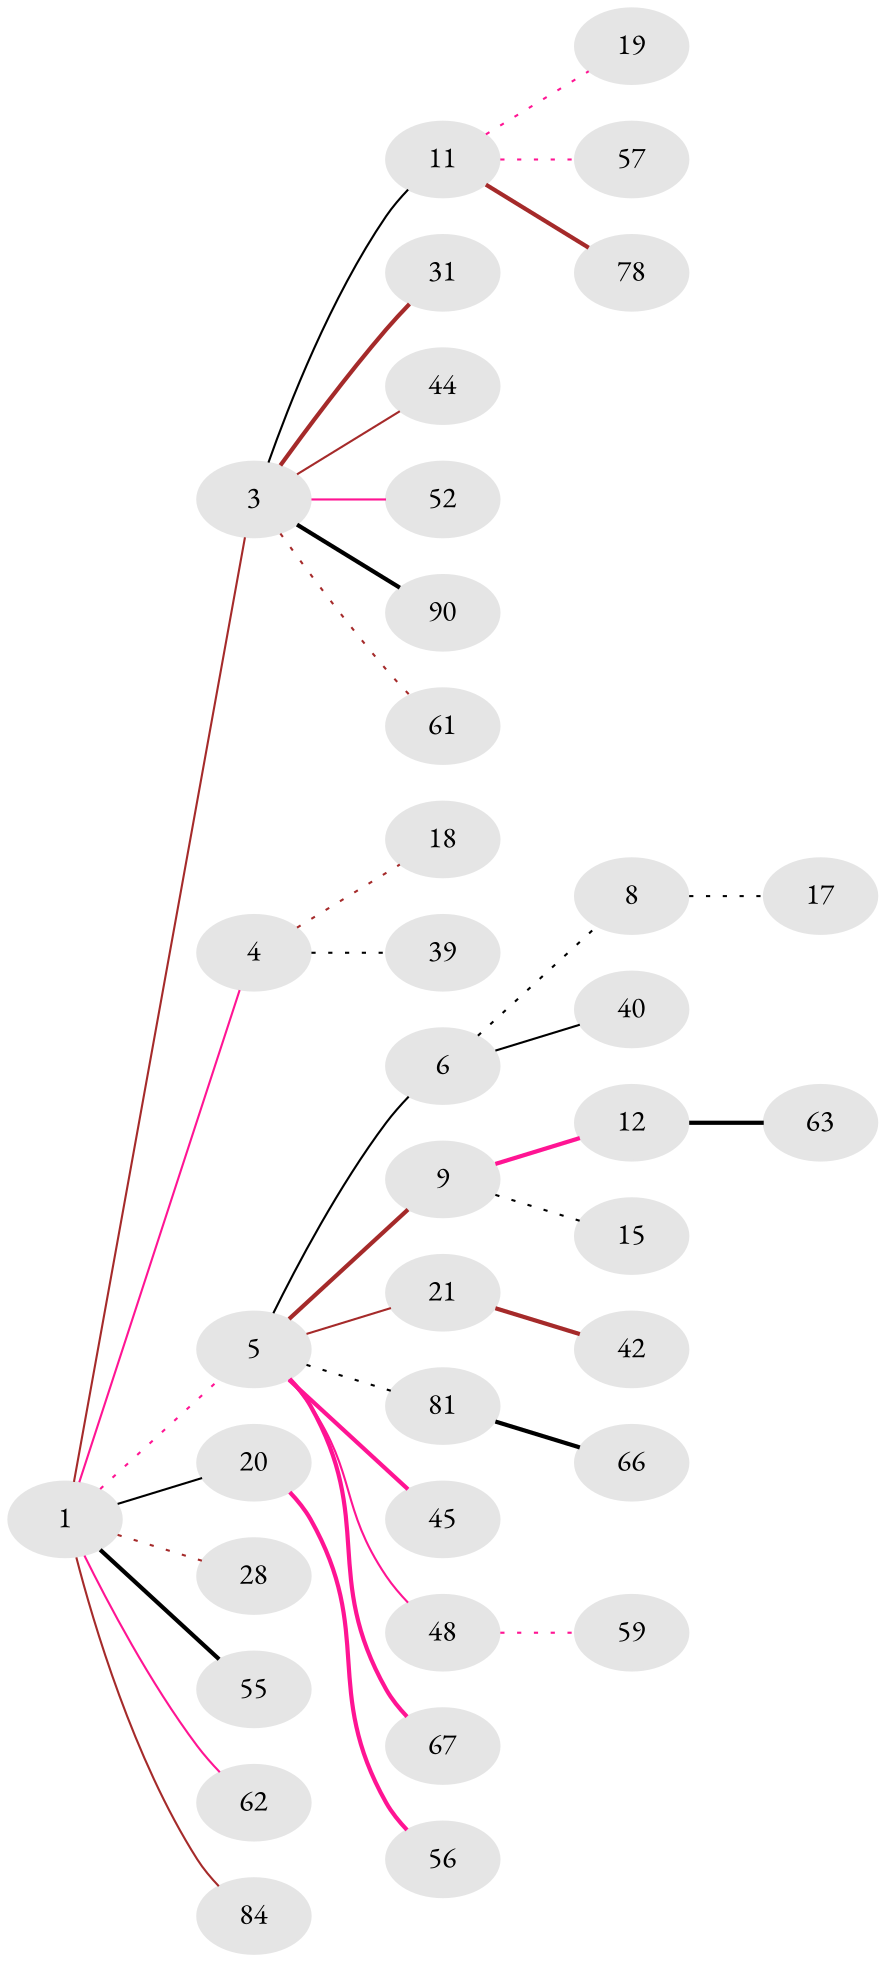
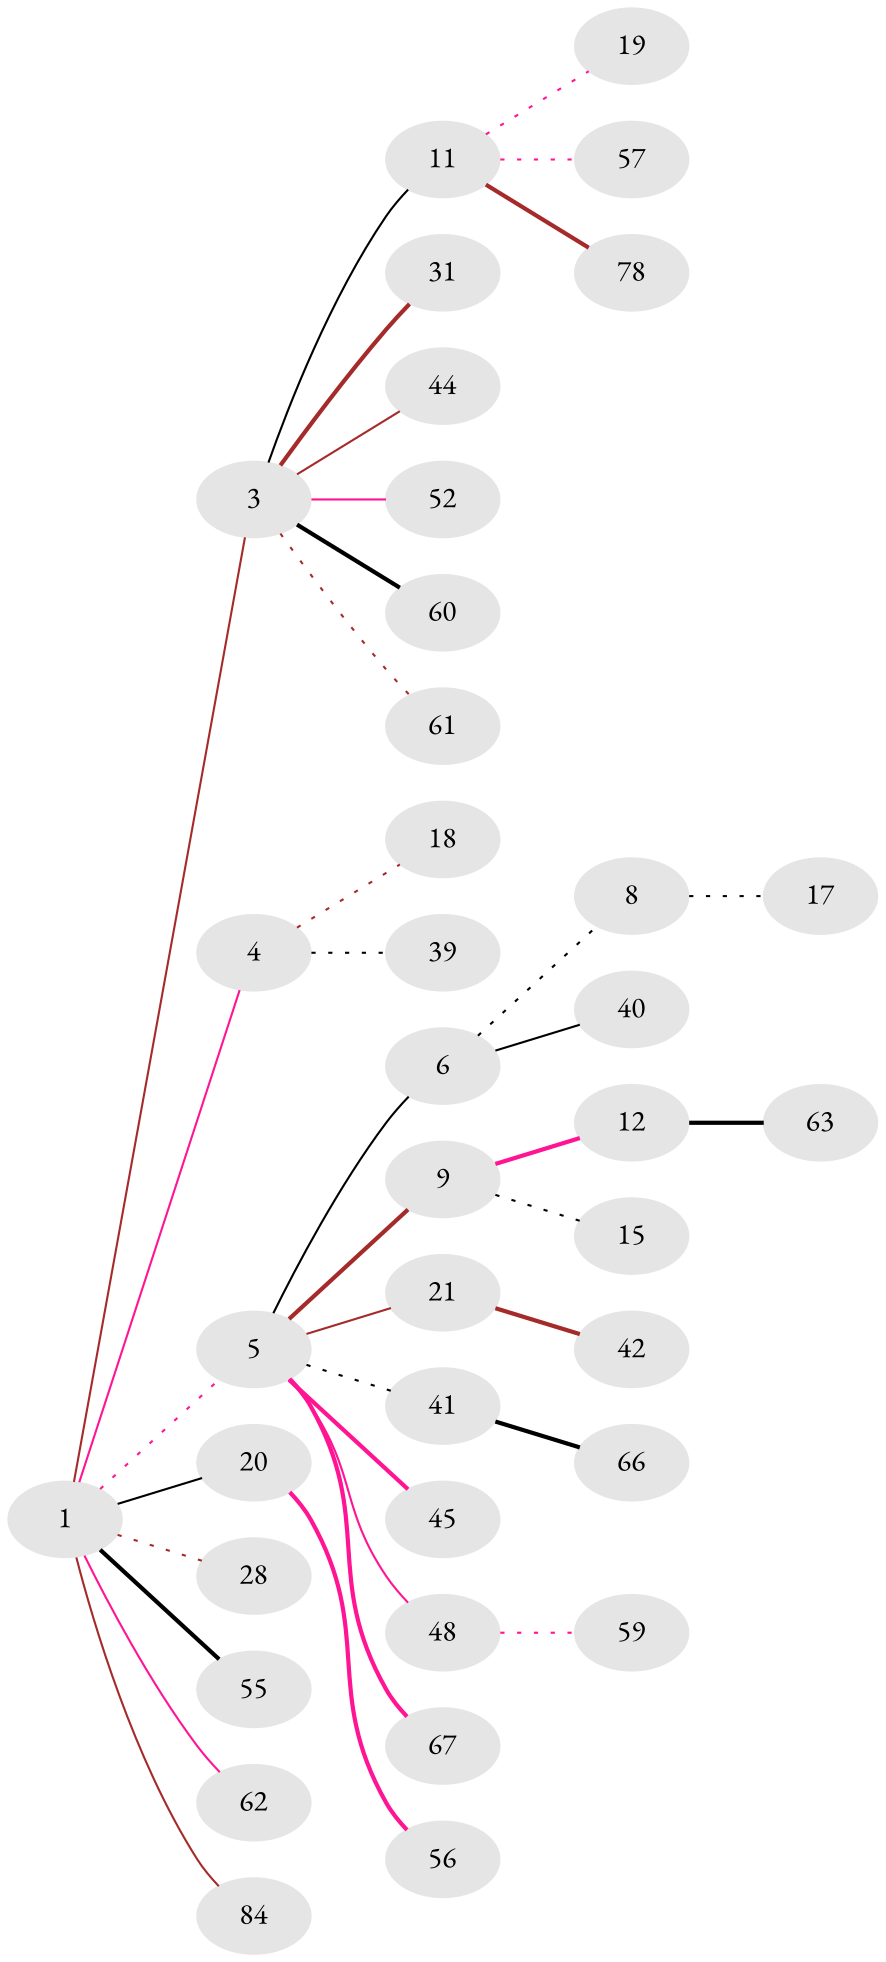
  graph {
    fontname="EB Garamond"
    rankdir=LR
    node [color=gray90 fontname="EB Garamond" style=filled]
    edge [color=black fontname="EB Garamond" style=solid]
    1 [super="+2"]
    3 [super="+51+10"]
    4 [super="+33+43"]
    5 [super="+7+27+90+14+23"]
    20
    28 [super="+49"]
    55 [super="+70"]
    62
    84
    11
    31
    44 [super="+68"]
    52
-   60 [super="+85" label=90]
+   60 [super="+85"]
    61
    18 [super="+35+91"]
    39 [super="+54+77"]
    6 [super="+22+16"]
    9 [super="+13"]
    21 [super="+37"]
-   41 [label=81]
+   41
    45
    48 [super="+50"]
    67
    56 [super="+76"]
    19
    57
    78
    8
    40
    12 [super="+30"]
    15 [super="+38+73+93+24"]
    42
    66
    59 [super="+89"]
    17
    63 [super="+72+83+64"]
    1 -- 3 [color=brown]
    1 -- 4 [color=deeppink]
    1 -- 5 [color=deeppink style=dotted]
    1 -- 20
    1 -- 28 [color=brown style=dotted]
    1 -- 55 [style=bold]
    1 -- 62 [color=deeppink]
    1 -- 84 [color=brown]
    3 -- 11
    3 -- 31 [color=brown style=bold]
    3 -- 44 [color=brown]
    3 -- 52 [color=deeppink]
    3 -- 60 [style=bold]
    3 -- 61 [color=brown style=dotted]
    4 -- 18 [color=brown style=dotted]
    4 -- 39 [style=dotted]
    5 -- 6
    5 -- 9 [color=brown style=bold]
    5 -- 21 [color=brown]
    5 -- 41 [style=dotted]
    5 -- 45 [color=deeppink style=bold]
    5 -- 48 [color=deeppink]
    5 -- 67 [color=deeppink style=bold]
    20 -- 56 [color=deeppink style=bold]
    11 -- 19 [color=deeppink style=dotted]
    11 -- 57 [color=deeppink style=dotted]
    11 -- 78 [color=brown style=bold]
    6 -- 8 [style=dotted]
    6 -- 40
    9 -- 12 [color=deeppink style=bold]
    9 -- 15 [style=dotted]
    21 -- 42 [color=brown style=bold]
    41 -- 66 [style=bold]
    48 -- 59 [color=deeppink style=dotted]
    8 -- 17 [style=dotted]
    12 -- 63 [style=bold]
  }
